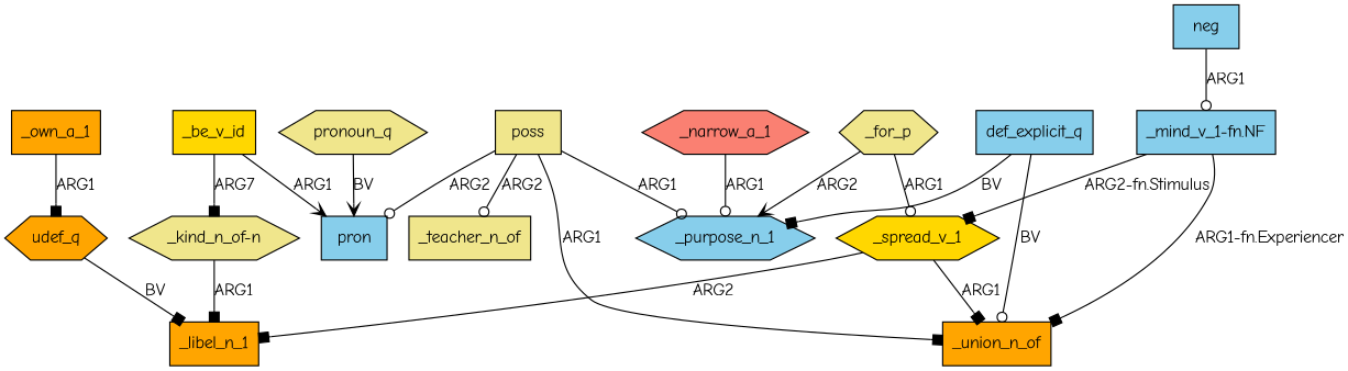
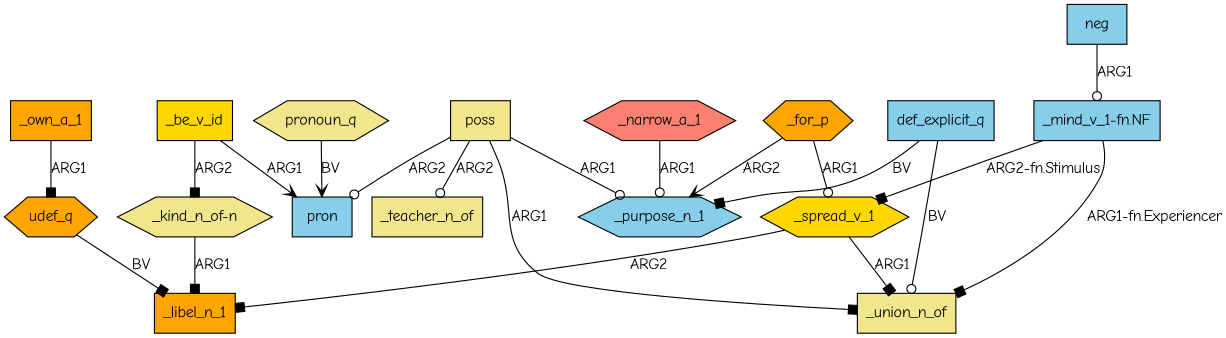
  digraph {
    fontname="Comic Neue"
    node [fillcolor=khaki fontname="Comic Neue" shape=box style=filled]
    edge [arrowhead=box fontname="Comic Neue"]
    poss
    pron [fillcolor=skyblue]
-   _union_n_of [fillcolor=orange]
+   _union_n_of
    _teacher_n_of
    _purpose_n_1 [fillcolor=skyblue shape=hexagon]
    _spread_v_1 [fillcolor=gold shape=hexagon]
    _libel_n_1 [fillcolor=orange]
    _own_a_1 [fillcolor=orange]
    udef_q [fillcolor=orange shape=hexagon]
    _be_v_id [fillcolor=gold]
    "_kind_n_of-n" [shape=hexagon]
    def_explicit_q [fillcolor=skyblue]
    neg [fillcolor=skyblue]
    "_mind_v_1-fn.NF" [fillcolor=skyblue]
-   _for_p [shape=hexagon]
+   _for_p [fillcolor=orange shape=hexagon]
    pronoun_q [shape=hexagon]
    _narrow_a_1 [fillcolor=salmon shape=hexagon]
    poss -> pron [arrowhead=odot label=ARG2]
    poss -> _union_n_of [label=ARG1]
    poss -> _teacher_n_of [arrowhead=odot label=ARG2]
    poss -> _purpose_n_1 [arrowhead=odot label=ARG1]
    _spread_v_1 -> _union_n_of [label=ARG1]
    _spread_v_1 -> _libel_n_1 [label=ARG2]
    _own_a_1 -> udef_q [label=ARG1]
    udef_q -> _libel_n_1 [label=BV]
    _be_v_id -> pron [arrowhead=vee label=ARG1]
-   _be_v_id -> "_kind_n_of-n" [label=ARG7]
+   _be_v_id -> "_kind_n_of-n" [label=ARG2]
    "_kind_n_of-n" -> _libel_n_1 [label=ARG1]
    def_explicit_q -> _union_n_of [arrowhead=odot label=BV]
    def_explicit_q -> _purpose_n_1 [label=BV]
    neg -> "_mind_v_1-fn.NF" [arrowhead=odot label=ARG1]
    "_mind_v_1-fn.NF" -> _union_n_of [label="ARG1-fn.Experiencer"]
    "_mind_v_1-fn.NF" -> _spread_v_1 [label="ARG2-fn.Stimulus"]
    _for_p -> _purpose_n_1 [arrowhead=vee label=ARG2]
    _for_p -> _spread_v_1 [arrowhead=odot label=ARG1]
    pronoun_q -> pron [arrowhead=vee label=BV]
    _narrow_a_1 -> _purpose_n_1 [arrowhead=odot label=ARG1]
  }
